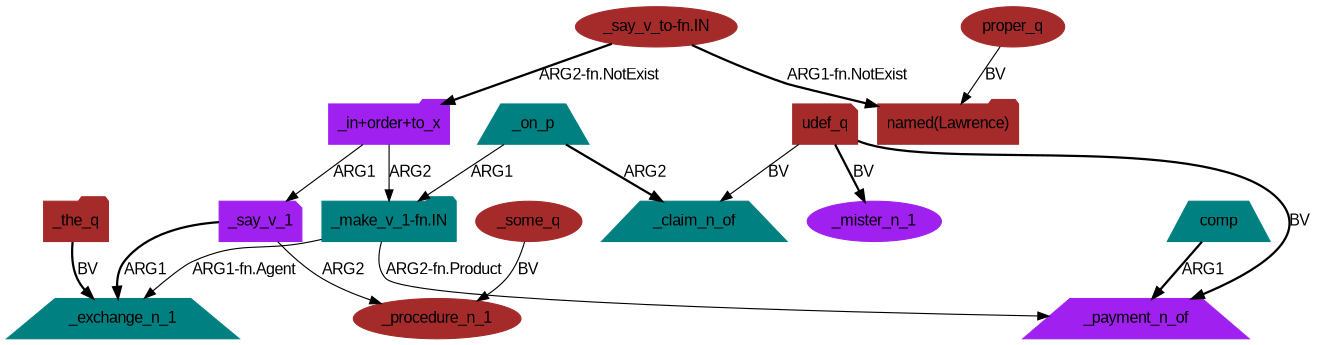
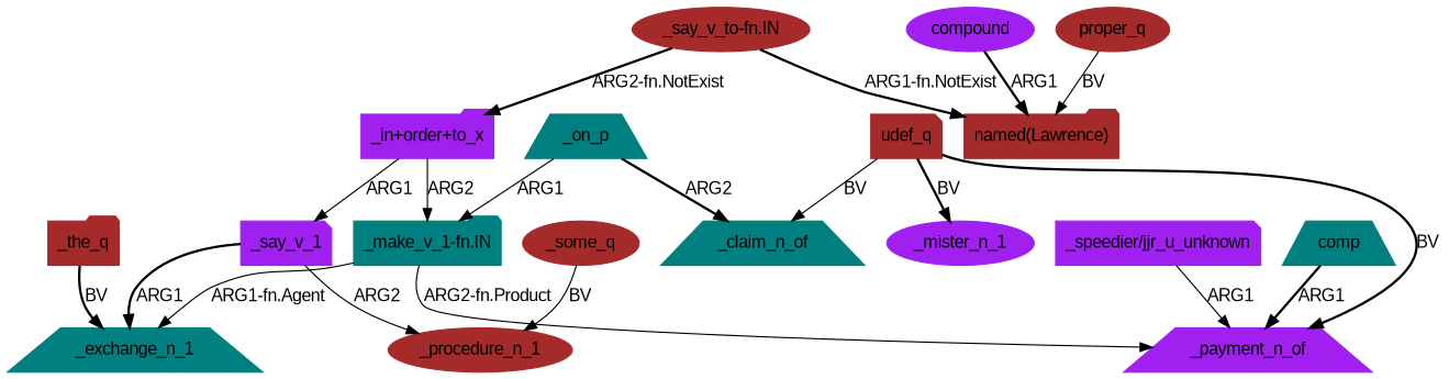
  digraph {
    fontname="Liberation Sans"
    node [color=brown fontname="Liberation Sans" shape=ellipse style=filled]
    edge [fontname="Liberation Sans" style=solid]
    "_in+order+to_x" [color=purple shape=folder]
    "_say_v_to-fn.IN"
    "named(Lawrence)" [shape=folder]
    "_make_v_1-fn.IN" [color=teal shape=folder]
    n5 [color=purple label=_say_v_1 shape=note]
    _payment_n_of [color=purple shape=trapezium]
    _exchange_n_1 [color=teal shape=trapezium]
    _procedure_n_1
+   compound [color=purple]
    _mister_n_1 [color=purple]
    _some_q
    udef_q [shape=note]
    _claim_n_of [color=teal shape=trapezium]
    _on_p [color=teal shape=trapezium]
+   "_speedier/jjr_u_unknown" [color=purple shape=note]
    proper_q
    comp [color=teal shape=trapezium]
    _the_q [shape=folder]
    "_in+order+to_x" -> "_make_v_1-fn.IN" [label=ARG2]
    "_in+order+to_x" -> n5 [label=ARG1]
    "_say_v_to-fn.IN" -> "_in+order+to_x" [label="ARG2-fn.NotExist" style=bold]
    "_say_v_to-fn.IN" -> "named(Lawrence)" [label="ARG1-fn.NotExist" style=bold]
    "_make_v_1-fn.IN" -> _payment_n_of [label="ARG2-fn.Product"]
    "_make_v_1-fn.IN" -> _exchange_n_1 [label="ARG1-fn.Agent"]
    n5 -> _exchange_n_1 [label=ARG1 style=bold]
    n5 -> _procedure_n_1 [label=ARG2]
+   compound -> "named(Lawrence)" [label=ARG1 style=bold]
    _some_q -> _procedure_n_1 [label=BV]
    udef_q -> _payment_n_of [label=BV style=bold]
    udef_q -> _mister_n_1 [label=BV style=bold]
    udef_q -> _claim_n_of [label=BV]
    _on_p -> "_make_v_1-fn.IN" [label=ARG1]
    _on_p -> _claim_n_of [label=ARG2 style=bold]
+   "_speedier/jjr_u_unknown" -> _payment_n_of [label=ARG1]
    proper_q -> "named(Lawrence)" [label=BV]
    comp -> _payment_n_of [label=ARG1 style=bold]
    _the_q -> _exchange_n_1 [label=BV style=bold]
  }
